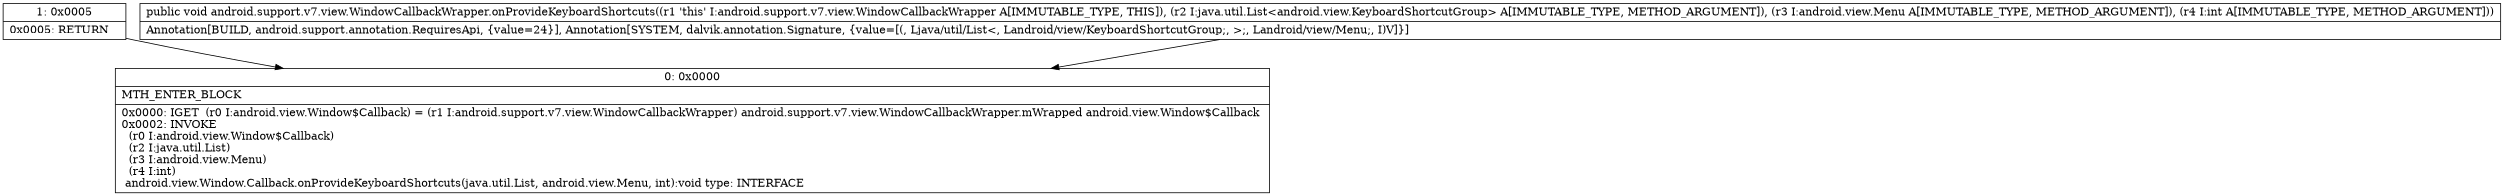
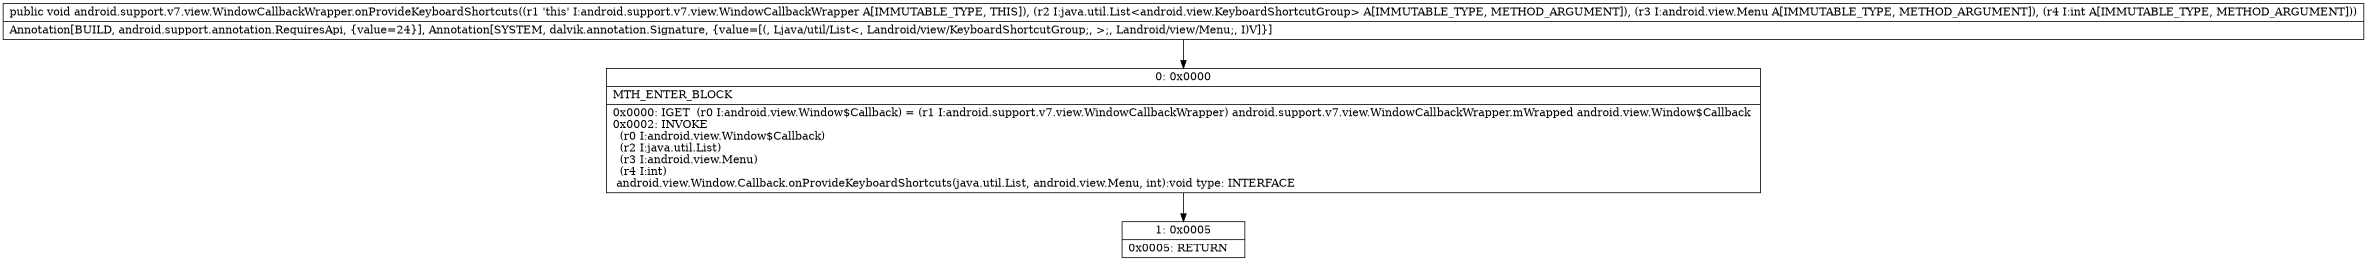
  digraph {
    node [shape=record]
    n1 [label="{0\:\ 0x0000|MTH_ENTER_BLOCK\l|0x0000: IGET  (r0 I:android.view.Window$Callback) = (r1 I:android.support.v7.view.WindowCallbackWrapper) android.support.v7.view.WindowCallbackWrapper.mWrapped android.view.Window$Callback \l0x0002: INVOKE  \l  (r0 I:android.view.Window$Callback)\l  (r2 I:java.util.List)\l  (r3 I:android.view.Menu)\l  (r4 I:int)\l android.view.Window.Callback.onProvideKeyboardShortcuts(java.util.List, android.view.Menu, int):void type: INTERFACE \l}"]
    n2 [label="{1\:\ 0x0005|0x0005: RETURN   \l}"]
    n3 [label="{public void android.support.v7.view.WindowCallbackWrapper.onProvideKeyboardShortcuts((r1 'this' I:android.support.v7.view.WindowCallbackWrapper A[IMMUTABLE_TYPE, THIS]), (r2 I:java.util.List\<android.view.KeyboardShortcutGroup\> A[IMMUTABLE_TYPE, METHOD_ARGUMENT]), (r3 I:android.view.Menu A[IMMUTABLE_TYPE, METHOD_ARGUMENT]), (r4 I:int A[IMMUTABLE_TYPE, METHOD_ARGUMENT]))  | Annotation[BUILD, android.support.annotation.RequiresApi, \{value=24\}], Annotation[SYSTEM, dalvik.annotation.Signature, \{value=[(, Ljava\/util\/List\<, Landroid\/view\/KeyboardShortcutGroup;, \>;, Landroid\/view\/Menu;, I)V]\}]\l}"]
-   n2 -> n1
+   n1 -> n2
    n3 -> n1
  }
